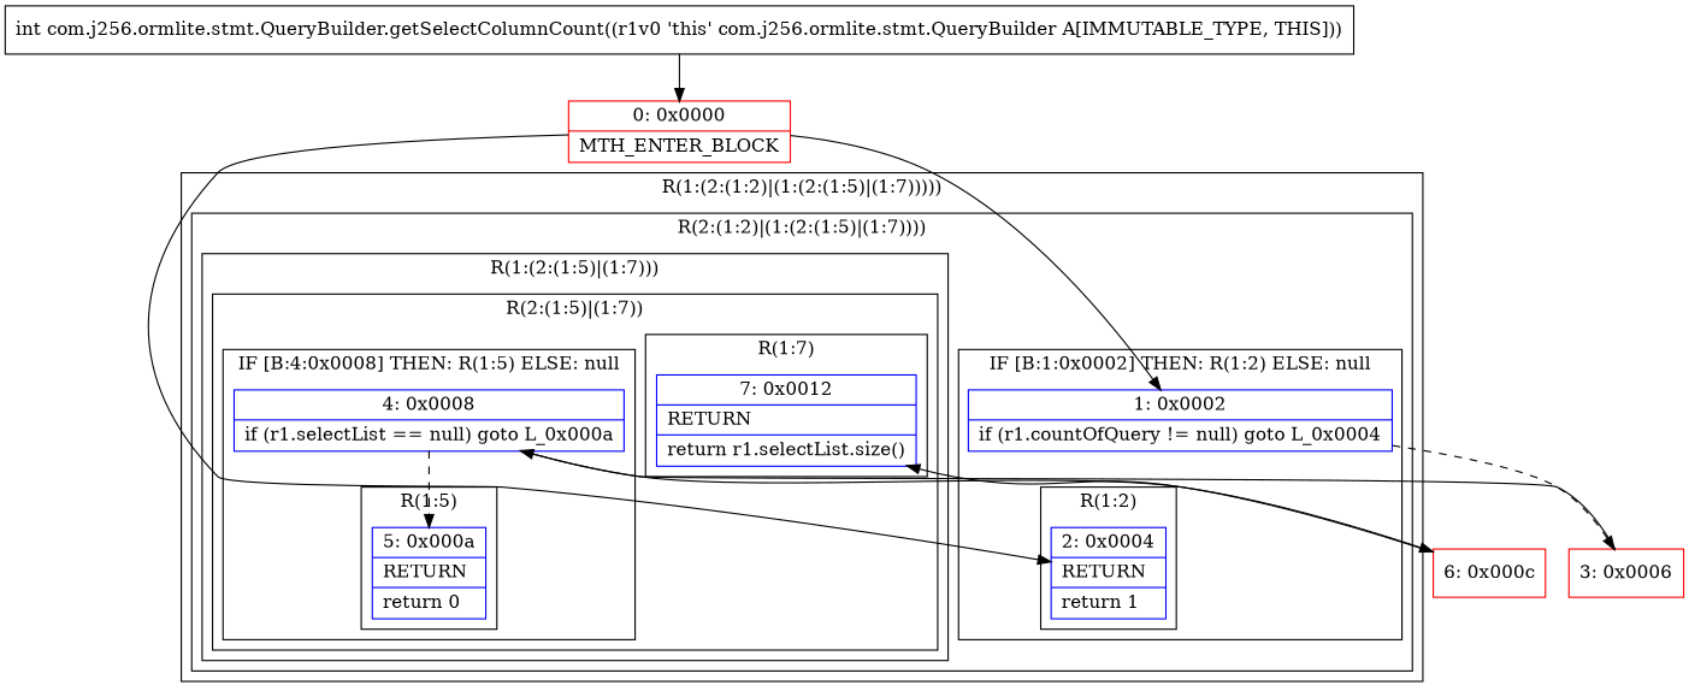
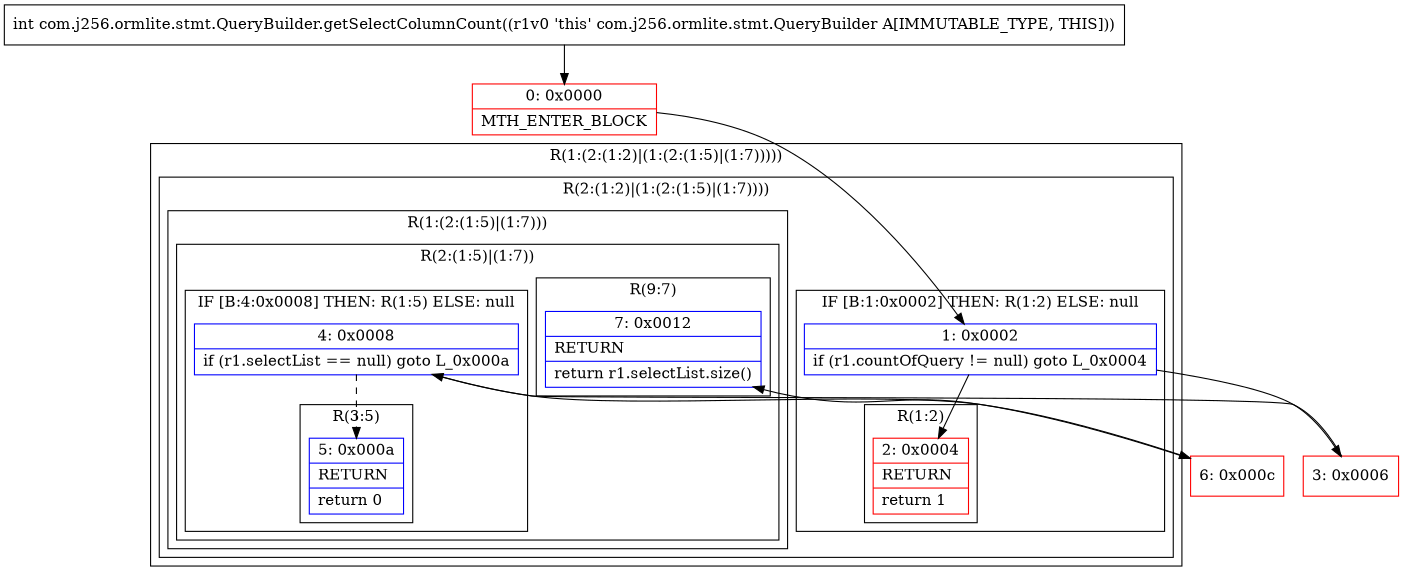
  digraph {
    node [color=blue shape=record]
-   n1 [label="{2\:\ 0x0004|RETURN\l|return 1\l}"]
+   n1 [color=red label="{2\:\ 0x0004|RETURN\l|return 1\l}"]
    n2 [label="{1\:\ 0x0002|if (r1.countOfQuery != null) goto L_0x0004\l}"]
    n3 [label="{5\:\ 0x000a|RETURN\l|return 0\l}"]
    n4 [label="{4\:\ 0x0008|if (r1.selectList == null) goto L_0x000a\l}"]
    n5 [label="{7\:\ 0x0012|RETURN\l|return r1.selectList.size()\l}"]
    n6 [color=red label="{3\:\ 0x0006}"]
    n7 [color=red label="{6\:\ 0x000c}"]
    n8 [color=red label="{0\:\ 0x0000|MTH_ENTER_BLOCK\l}"]
    n9 [label="{int com.j256.ormlite.stmt.QueryBuilder.getSelectColumnCount((r1v0 'this' com.j256.ormlite.stmt.QueryBuilder A[IMMUTABLE_TYPE, THIS])) }" color=""]
    subgraph cluster_1 {
      label="R(1:(2:(1:2)|(1:(2:(1:5)|(1:7)))))"
      subgraph cluster_2 {
        label="R(2:(1:2)|(1:(2:(1:5)|(1:7))))"
        subgraph cluster_3 {
          label="IF [B:1:0x0002] THEN: R(1:2) ELSE: null"
          n2
          subgraph cluster_4 {
            label="R(1:2)"
            n1
          }
        }
        subgraph cluster_5 {
          label="R(1:(2:(1:5)|(1:7)))"
          subgraph cluster_6 {
            label="R(2:(1:5)|(1:7))"
            subgraph cluster_7 {
              label="IF [B:4:0x0008] THEN: R(1:5) ELSE: null"
              n4
              subgraph cluster_8 {
-               label="R(1:5)"
+               label="R(3:5)"
                n3
              }
            }
            subgraph cluster_9 {
-             label="R(1:7)"
+             label="R(9:7)"
              n5
            }
          }
        }
      }
    }
-   n8 -> n1
-   n2 -> n6 [style=dashed]
+   n2 -> n1
+   n2 -> n6 [style=solid]
    n4 -> n3 [style=dashed]
    n4 -> n7 [style=solid]
    n6 -> n4
    n7 -> n5
    n8 -> n2
    n9 -> n8
  }
